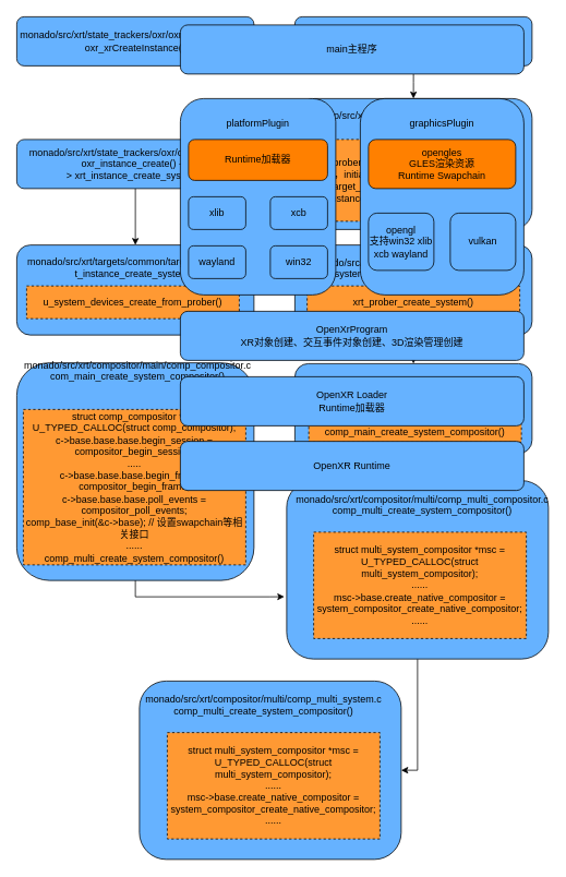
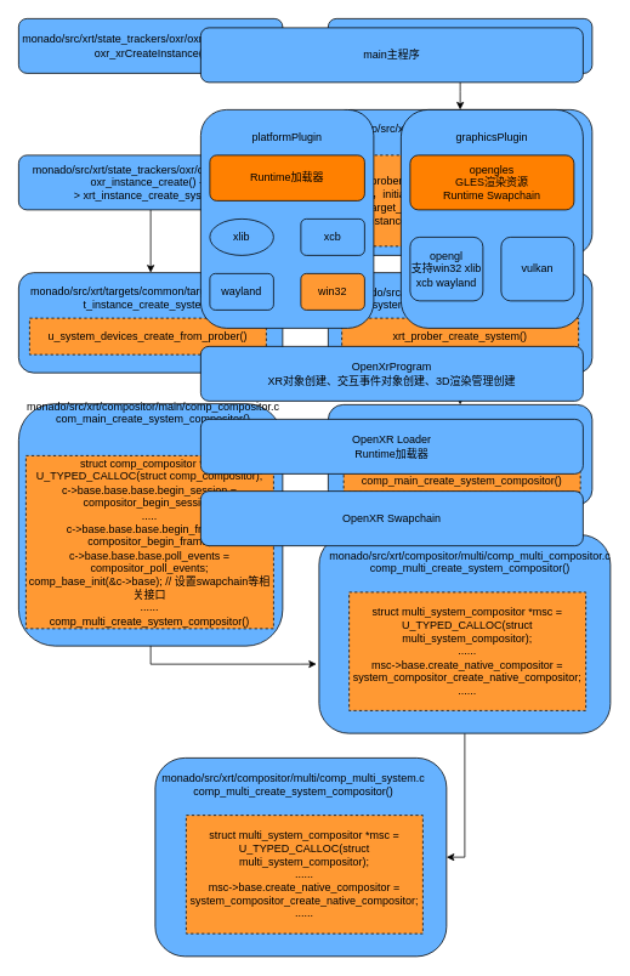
  <mxCell id="0" />
  <mxCell id="1" parent="0" />
  <mxCell id="2" value="" style="edgeStyle=orthogonalEdgeStyle;rounded=0;orthogonalLoop=1;jettySize=auto;html=1;" parent="1" source="3" target="5" edge="1"><mxGeometry relative="1" as="geometry" /></mxCell>
  <mxCell id="3" value="monado/src/xrt/state_trackers/oxr/oxr_api_instance.c&lt;div&gt;oxr_xrCreateInstance()&lt;br&gt;&lt;/div&gt;" style="rounded=1;whiteSpace=wrap;html=1;fillColor=#66B2FF;" parent="1" vertex="1"><mxGeometry x="20" y="20" width="290" height="60" as="geometry" /></mxCell>
  <mxCell id="4" value="" style="edgeStyle=orthogonalEdgeStyle;rounded=0;orthogonalLoop=1;jettySize=auto;html=1;" parent="1" source="5" edge="1"><mxGeometry relative="1" as="geometry"><mxPoint x="505" y="120" as="targetPoint" /></mxGeometry></mxCell>
  <mxCell id="5" value="monado/src/xrt/state_trackers/oxr/oxr_instance.c&lt;div&gt;oxr_instance_create()&lt;br&gt;&lt;/div&gt;" style="rounded=1;whiteSpace=wrap;html=1;fillColor=#66B2FF;" parent="1" vertex="1"><mxGeometry x="360" y="20" width="290" height="60" as="geometry" /></mxCell>
  <mxCell id="6" value="" style="edgeStyle=orthogonalEdgeStyle;rounded=0;orthogonalLoop=1;jettySize=auto;html=1;" parent="1" source="7" target="11" edge="1"><mxGeometry relative="1" as="geometry" /></mxCell>
  <mxCell id="7" value="&lt;div&gt;&lt;br&gt;&lt;/div&gt;" style="rounded=1;whiteSpace=wrap;html=1;fillColor=#66B2FF;" parent="1" vertex="1"><mxGeometry x="360" y="120" width="290" height="160" as="geometry" /></mxCell>
  <mxCell id="8" value="xrt_prober_create_with_lists()//创建prober对象，initialize()设置prober回调接口，绑定target_lists数组中指定的探测相关函数&lt;div&gt;t_instance_create_system()//设置回调接口&lt;br&gt;&lt;/div&gt;" style="rounded=0;whiteSpace=wrap;html=1;dashed=1;fillColor=#FF9933;" parent="1" vertex="1"><mxGeometry x="375" y="170" width="260" height="100" as="geometry" /></mxCell>
  <mxCell id="9" value="monado/src/xrt/targets/common/target_instance.c&lt;div&gt;xrt_instance_create()&lt;br&gt;&lt;/div&gt;&lt;div&gt;&lt;br&gt;&lt;/div&gt;" style="text;html=1;align=center;verticalAlign=middle;whiteSpace=wrap;rounded=0;" parent="1" vertex="1"><mxGeometry x="473" y="140" width="60" height="30" as="geometry" /></mxCell>
  <mxCell id="10" style="edgeStyle=orthogonalEdgeStyle;rounded=0;orthogonalLoop=1;jettySize=auto;html=1;entryX=0.5;entryY=0;entryDx=0;entryDy=0;" parent="1" source="11" target="13" edge="1"><mxGeometry relative="1" as="geometry" /></mxCell>
  <mxCell id="11" value="monado/src/xrt/state_trackers/oxr/oxr_instance.c&lt;div&gt;oxr_instance_create() ---&amp;gt;&amp;nbsp;xrt_instance_create_system()&lt;br&gt;&lt;/div&gt;" style="rounded=1;whiteSpace=wrap;html=1;fillColor=#66B2FF;" parent="1" vertex="1"><mxGeometry x="20" y="170" width="290" height="60" as="geometry" /></mxCell>
  <mxCell id="12" style="edgeStyle=orthogonalEdgeStyle;rounded=0;orthogonalLoop=1;jettySize=auto;html=1;entryX=0;entryY=0.5;entryDx=0;entryDy=0;" parent="1" source="13" target="17" edge="1"><mxGeometry relative="1" as="geometry" /></mxCell>
  <mxCell id="13" value="&lt;div&gt;&lt;br&gt;&lt;/div&gt;" style="rounded=1;whiteSpace=wrap;html=1;fillColor=#66B2FF;" parent="1" vertex="1"><mxGeometry x="20" y="299" width="290" height="110" as="geometry" /></mxCell>
  <mxCell id="14" value="&lt;div&gt;u_system_devices_create_from_prober()&lt;br&gt;&lt;/div&gt;" style="rounded=0;whiteSpace=wrap;html=1;dashed=1;fillColor=#FF9933;" parent="1" vertex="1"><mxGeometry x="32" y="349" width="260" height="40" as="geometry" /></mxCell>
  <mxCell id="15" value="monado/src/xrt/targets/common/target_instance.c&lt;br&gt;&lt;div&gt;&lt;span style=&quot;background-color: initial;&quot;&gt;t_instance_create_system()&lt;/span&gt;&lt;br&gt;&lt;/div&gt;&lt;div&gt;&lt;br&gt;&lt;/div&gt;" style="text;html=1;align=center;verticalAlign=middle;whiteSpace=wrap;rounded=0;" parent="1" vertex="1"><mxGeometry x="135" y="319" width="60" height="30" as="geometry" /></mxCell>
  <mxCell id="16" style="edgeStyle=orthogonalEdgeStyle;rounded=0;orthogonalLoop=1;jettySize=auto;html=1;entryX=0.5;entryY=0;entryDx=0;entryDy=0;" parent="1" source="17" target="20" edge="1"><mxGeometry relative="1" as="geometry" /></mxCell>
  <mxCell id="17" value="&lt;div&gt;&lt;br&gt;&lt;/div&gt;" style="rounded=1;whiteSpace=wrap;html=1;fillColor=#66B2FF;" parent="1" vertex="1"><mxGeometry x="360" y="299" width="290" height="110" as="geometry" /></mxCell>
  <mxCell id="18" value="&lt;div&gt;xrt_prober_create_system()&lt;br&gt;&lt;/div&gt;" style="rounded=0;whiteSpace=wrap;html=1;dashed=1;fillColor=#FF9933;" parent="1" vertex="1"><mxGeometry x="375" y="349" width="260" height="40" as="geometry" /></mxCell>
  <mxCell id="19" value="monado/src/xrt/auxiliary/util/u_system_helpers.c&lt;br&gt;&lt;div&gt;u_system_devices_create_from_prober()&lt;br&gt;&lt;/div&gt;&lt;div&gt;&lt;br&gt;&lt;/div&gt;" style="text;html=1;align=center;verticalAlign=middle;whiteSpace=wrap;rounded=0;" parent="1" vertex="1"><mxGeometry x="475" y="320" width="60" height="30" as="geometry" /></mxCell>
  <mxCell id="20" value="&lt;div&gt;&lt;br&gt;&lt;/div&gt;" style="rounded=1;whiteSpace=wrap;html=1;fillColor=#66B2FF;" parent="1" vertex="1"><mxGeometry x="360" y="444" width="290" height="110" as="geometry" /></mxCell>
  <mxCell id="21" value="&lt;div&gt;这里创建主合成器系统对象，设置相关回调接口&lt;/div&gt;&lt;div&gt;comp_main_create_system_compositor()&lt;br&gt;&lt;/div&gt;" style="rounded=0;whiteSpace=wrap;html=1;dashed=1;fillColor=#FF9933;" parent="1" vertex="1"><mxGeometry x="377" y="500" width="260" height="40" as="geometry" /></mxCell>
  <mxCell id="22" value="monado/src/xrt/targets/common/target_instance.c&lt;br&gt;&lt;div&gt;&lt;span style=&quot;background-color: initial;&quot;&gt;t_instance_create_system()&lt;/span&gt;&lt;br&gt;&lt;/div&gt;&lt;div&gt;&lt;br&gt;&lt;/div&gt;" style="text;html=1;align=center;verticalAlign=middle;whiteSpace=wrap;rounded=0;" parent="1" vertex="1"><mxGeometry x="473" y="470" width="60" height="30" as="geometry" /></mxCell>
  <mxCell id="23" value="&lt;div&gt;&lt;br&gt;&lt;/div&gt;" style="rounded=1;whiteSpace=wrap;html=1;fillColor=#66B2FF;" parent="1" vertex="1"><mxGeometry x="20" y="443" width="290" height="266" as="geometry" /></mxCell>
  <mxCell id="24" value="struct comp_compositor *c = U_TYPED_CALLOC(struct comp_compositor);&lt;br&gt;c-&amp;gt;base.base.base.begin_session = compositor_begin_session;&lt;div&gt;.....&lt;/div&gt;&lt;div&gt;c-&amp;gt;base.base.base.begin_frame = compositor_begin_frame;&lt;br&gt;&lt;/div&gt;&lt;div&gt;c-&amp;gt;base.base.base.poll_events = compositor_poll_events;&lt;br&gt;&lt;/div&gt;&lt;div&gt;comp_base_init(&amp;amp;c-&amp;gt;base); // 设置swapchain等相关接口&lt;br&gt;&lt;/div&gt;&lt;div&gt;......&lt;/div&gt;&lt;div&gt;comp_multi_create_system_compositor()&lt;br&gt;&lt;/div&gt;" style="rounded=0;whiteSpace=wrap;html=1;dashed=1;fillColor=#FF9933;" parent="1" vertex="1"><mxGeometry x="28" y="500" width="272" height="190" as="geometry" /></mxCell>
  <mxCell id="25" value="monado/src/xrt/compositor/main/comp_compositor.c&lt;br&gt;&lt;div&gt;&lt;span style=&quot;background-color: initial;&quot;&gt;com_main_create_system_compositor()&lt;/span&gt;&lt;br&gt;&lt;/div&gt;&lt;div&gt;&lt;br&gt;&lt;/div&gt;" style="text;html=1;align=center;verticalAlign=middle;whiteSpace=wrap;rounded=0;" parent="1" vertex="1"><mxGeometry x="138" y="445" width="60" height="30" as="geometry" /></mxCell>
  <mxCell id="26" style="edgeStyle=orthogonalEdgeStyle;rounded=0;orthogonalLoop=1;jettySize=auto;html=1;entryX=0.997;entryY=0.211;entryDx=0;entryDy=0;entryPerimeter=0;" parent="1" source="20" target="23" edge="1"><mxGeometry relative="1" as="geometry" /></mxCell>
  <mxCell id="27" style="edgeStyle=orthogonalEdgeStyle;rounded=0;orthogonalLoop=1;jettySize=auto;html=1;entryX=1;entryY=0.5;entryDx=0;entryDy=0;" parent="1" source="28" target="32" edge="1"><mxGeometry relative="1" as="geometry" /></mxCell>
  <mxCell id="28" value="&lt;div&gt;&lt;br&gt;&lt;/div&gt;" style="rounded=1;whiteSpace=wrap;html=1;fillColor=#66B2FF;" parent="1" vertex="1"><mxGeometry x="350" y="587" width="320" height="218" as="geometry" /></mxCell>
  <mxCell id="29" value="&lt;div&gt;struct multi_system_compositor *msc = U_TYPED_CALLOC(struct multi_system_compositor);&lt;br&gt;&lt;/div&gt;&lt;div&gt;......&lt;/div&gt;&lt;div&gt;msc-&amp;gt;base.create_native_compositor = system_compositor_create_native_compositor;&lt;br&gt;&lt;/div&gt;&lt;div&gt;......&lt;/div&gt;" style="rounded=0;whiteSpace=wrap;html=1;dashed=1;fillColor=#FF9933;" parent="1" vertex="1"><mxGeometry x="383" y="650" width="260" height="130" as="geometry" /></mxCell>
  <mxCell id="30" value="monado/src/xrt/compositor/multi/comp_multi_compositor.c&lt;br&gt;&lt;div&gt;&lt;span style=&quot;background-color: initial;&quot;&gt;comp_multi_create_system_compositor()&lt;/span&gt;&lt;br&gt;&lt;/div&gt;&lt;div&gt;&lt;br&gt;&lt;/div&gt;" style="text;html=1;align=center;verticalAlign=middle;whiteSpace=wrap;rounded=0;" parent="1" vertex="1"><mxGeometry x="486" y="609" width="60" height="30" as="geometry" /></mxCell>
  <mxCell id="31" style="edgeStyle=orthogonalEdgeStyle;rounded=0;orthogonalLoop=1;jettySize=auto;html=1;entryX=-0.009;entryY=0.651;entryDx=0;entryDy=0;entryPerimeter=0;exitX=0.5;exitY=1;exitDx=0;exitDy=0;" parent="1" source="23" target="28" edge="1"><mxGeometry relative="1" as="geometry" /></mxCell>
  <mxCell id="32" value="&lt;div&gt;&lt;br&gt;&lt;/div&gt;" style="rounded=1;whiteSpace=wrap;html=1;fillColor=#66B2FF;" parent="1" vertex="1"><mxGeometry x="170" y="832" width="320" height="218" as="geometry" /></mxCell>
  <mxCell id="33" value="&lt;div&gt;struct multi_system_compositor *msc = U_TYPED_CALLOC(struct multi_system_compositor);&lt;br&gt;&lt;/div&gt;&lt;div&gt;......&lt;/div&gt;&lt;div&gt;msc-&amp;gt;base.create_native_compositor = system_compositor_create_native_compositor;&lt;br&gt;&lt;/div&gt;&lt;div&gt;......&lt;/div&gt;" style="rounded=0;whiteSpace=wrap;html=1;dashed=1;fillColor=#FF9933;" parent="1" vertex="1"><mxGeometry x="204" y="895" width="260" height="130" as="geometry" /></mxCell>
  <mxCell id="34" value="monado/src/xrt/compositor/multi/comp_multi_system.c&lt;br&gt;&lt;div&gt;&lt;span style=&quot;background-color: initial;&quot;&gt;comp_multi_create_system_compositor&lt;/span&gt;&lt;span style=&quot;background-color: initial;&quot;&gt;()&lt;/span&gt;&lt;br&gt;&lt;/div&gt;&lt;div&gt;&lt;br&gt;&lt;/div&gt;" style="text;html=1;align=center;verticalAlign=middle;whiteSpace=wrap;rounded=0;" parent="1" vertex="1"><mxGeometry x="292" y="854" width="60" height="30" as="geometry" /></mxCell>
  <mxCell id="35" value="main主程序" style="rounded=1;whiteSpace=wrap;html=1;fillStyle=solid;fillColor=#66B2FF;" vertex="1" parent="1"><mxGeometry x="220" y="30" width="420" height="60" as="geometry" /></mxCell>
  <mxCell id="36" value="" style="rounded=1;whiteSpace=wrap;html=1;fillStyle=solid;fillColor=#66B2FF;" vertex="1" parent="1"><mxGeometry x="220" y="120" width="190" height="240" as="geometry" /></mxCell>
  <mxCell id="37" value="" style="rounded=1;whiteSpace=wrap;html=1;fillStyle=solid;fillColor=#66B2FF;" vertex="1" parent="1"><mxGeometry x="440" y="120" width="200" height="240" as="geometry" /></mxCell>
  <mxCell id="38" value="platformPlugin" style="text;html=1;align=center;verticalAlign=middle;whiteSpace=wrap;rounded=0;" vertex="1" parent="1"><mxGeometry x="285" y="135" width="60" height="30" as="geometry" /></mxCell>
  <mxCell id="39" value="Runtime加载器" style="rounded=1;whiteSpace=wrap;html=1;fillColor=#FF8000;" vertex="1" parent="1"><mxGeometry x="230" y="170" width="170" height="50" as="geometry" /></mxCell>
- <mxCell id="40" value="xlib" style="rounded=1;whiteSpace=wrap;html=1;fillStyle=solid;fillColor=#66B2FF;" vertex="1" parent="1"><mxGeometry x="230" y="240" width="70" height="40" as="geometry" /></mxCell>
+ <mxCell id="40" value="xlib" style="ellipse;whiteSpace=wrap;html=1;fillStyle=solid;fillColor=#66B2FF;" vertex="1" parent="1"><mxGeometry x="230" y="240" width="70" height="40" as="geometry" /></mxCell>
  <mxCell id="41" value="xcb" style="rounded=1;whiteSpace=wrap;html=1;fillStyle=solid;fillColor=#66B2FF;" vertex="1" parent="1"><mxGeometry x="330" y="240" width="70" height="40" as="geometry" /></mxCell>
  <mxCell id="42" value="wayland" style="rounded=1;whiteSpace=wrap;html=1;fillStyle=solid;fillColor=#66B2FF;" vertex="1" parent="1"><mxGeometry x="230" y="300" width="70" height="40" as="geometry" /></mxCell>
- <mxCell id="43" value="win32" style="rounded=1;whiteSpace=wrap;html=1;fillStyle=solid;fillColor=#66B2FF;" vertex="1" parent="1"><mxGeometry x="330" y="300" width="70" height="40" as="geometry" /></mxCell>
+ <mxCell id="43" value="win32" style="rounded=1;whiteSpace=wrap;html=1;fillStyle=solid;fillColor=#ff9933;" vertex="1" parent="1"><mxGeometry x="330" y="300" width="70" height="40" as="geometry" /></mxCell>
  <mxCell id="44" value="graphicsPlugin" style="text;html=1;align=center;verticalAlign=middle;whiteSpace=wrap;rounded=0;" vertex="1" parent="1"><mxGeometry x="510" y="135" width="60" height="30" as="geometry" /></mxCell>
  <mxCell id="45" value="opengles&lt;div&gt;GLES渲染资源&lt;/div&gt;&lt;div&gt;Runtime Swapchain&lt;/div&gt;" style="rounded=1;whiteSpace=wrap;html=1;fillColor=#FF8000;" vertex="1" parent="1"><mxGeometry x="450" y="170" width="180" height="60" as="geometry" /></mxCell>
  <mxCell id="46" value="opengl&lt;div&gt;支持win32 xlib&lt;/div&gt;&lt;div&gt;xcb wayland&lt;/div&gt;" style="rounded=1;whiteSpace=wrap;html=1;fillStyle=solid;fillColor=#66B2FF;" vertex="1" parent="1"><mxGeometry x="450" y="260" width="80" height="70" as="geometry" /></mxCell>
  <mxCell id="47" value="vulkan" style="rounded=1;whiteSpace=wrap;html=1;fillStyle=solid;fillColor=#66B2FF;" vertex="1" parent="1"><mxGeometry x="550" y="260" width="80" height="70" as="geometry" /></mxCell>
  <mxCell id="48" value="OpenXrProgram&lt;div&gt;XR对象创建、交互事件对象创建、3D渲染管理创建&lt;/div&gt;" style="rounded=1;whiteSpace=wrap;html=1;fillStyle=solid;fillColor=#66B2FF;" vertex="1" parent="1"><mxGeometry x="220" y="380" width="420" height="60" as="geometry" /></mxCell>
  <mxCell id="49" value="OpenXR Loader&lt;div&gt;Runtime加载器&lt;/div&gt;" style="rounded=1;whiteSpace=wrap;html=1;fillStyle=solid;fillColor=#66B2FF;" vertex="1" parent="1"><mxGeometry x="220" y="460" width="420" height="60" as="geometry" /></mxCell>
- <mxCell id="50" value="OpenXR Runtime" style="rounded=1;whiteSpace=wrap;html=1;fillStyle=solid;fillColor=#66B2FF;" vertex="1" parent="1"><mxGeometry x="220" y="539" width="420" height="60" as="geometry" /></mxCell>
+ <mxCell id="50" value="OpenXR Swapchain" style="rounded=1;whiteSpace=wrap;html=1;fillStyle=solid;fillColor=#66B2FF;" vertex="1" parent="1"><mxGeometry x="220" y="539" width="420" height="60" as="geometry" /></mxCell>
